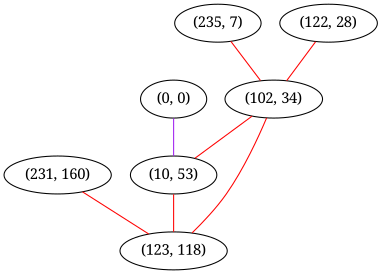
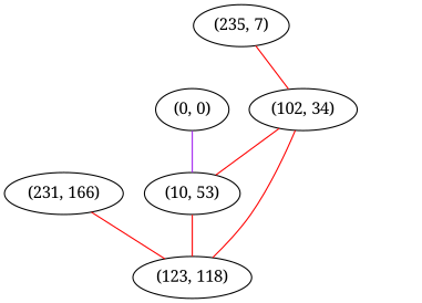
  graph {
    fontname="Noto Serif"
    node [fontname="Noto Serif"]
    edge [color=red fontname="Noto Serif" weight=1]
    n1 [label="(102, 34)"]
    "(235, 7)"
    n3 [label="(10, 53)"]
    n4 [label="(123, 118)"]
    "(0, 0)"
-   "(231, 160)"
-   "(122, 28)"
+   "(231, 160)" [label="(231, 166)"]
    n1 -- n3
    n1 -- n4
    "(235, 7)" -- n1
    n3 -- n4
    "(0, 0)" -- n3 [color=purple weight=4]
    "(231, 160)" -- n4
-   "(122, 28)" -- n1
  }
